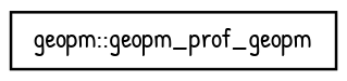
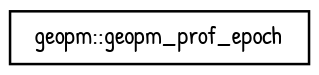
  digraph {
    rankdir=LR
    fontname="Patrick Hand"
-   n1 [color=black fillcolor=white fontname="Patrick Hand" fontsize=10 height=0.2 label="geopm::geopm_prof_geopm" shape=record style=filled width=0.4]
+   n1 [color=black fillcolor=white fontname="Patrick Hand" fontsize=10 height=0.2 label="geopm::geopm_prof_epoch" shape=record style=filled width=0.4]
  }
